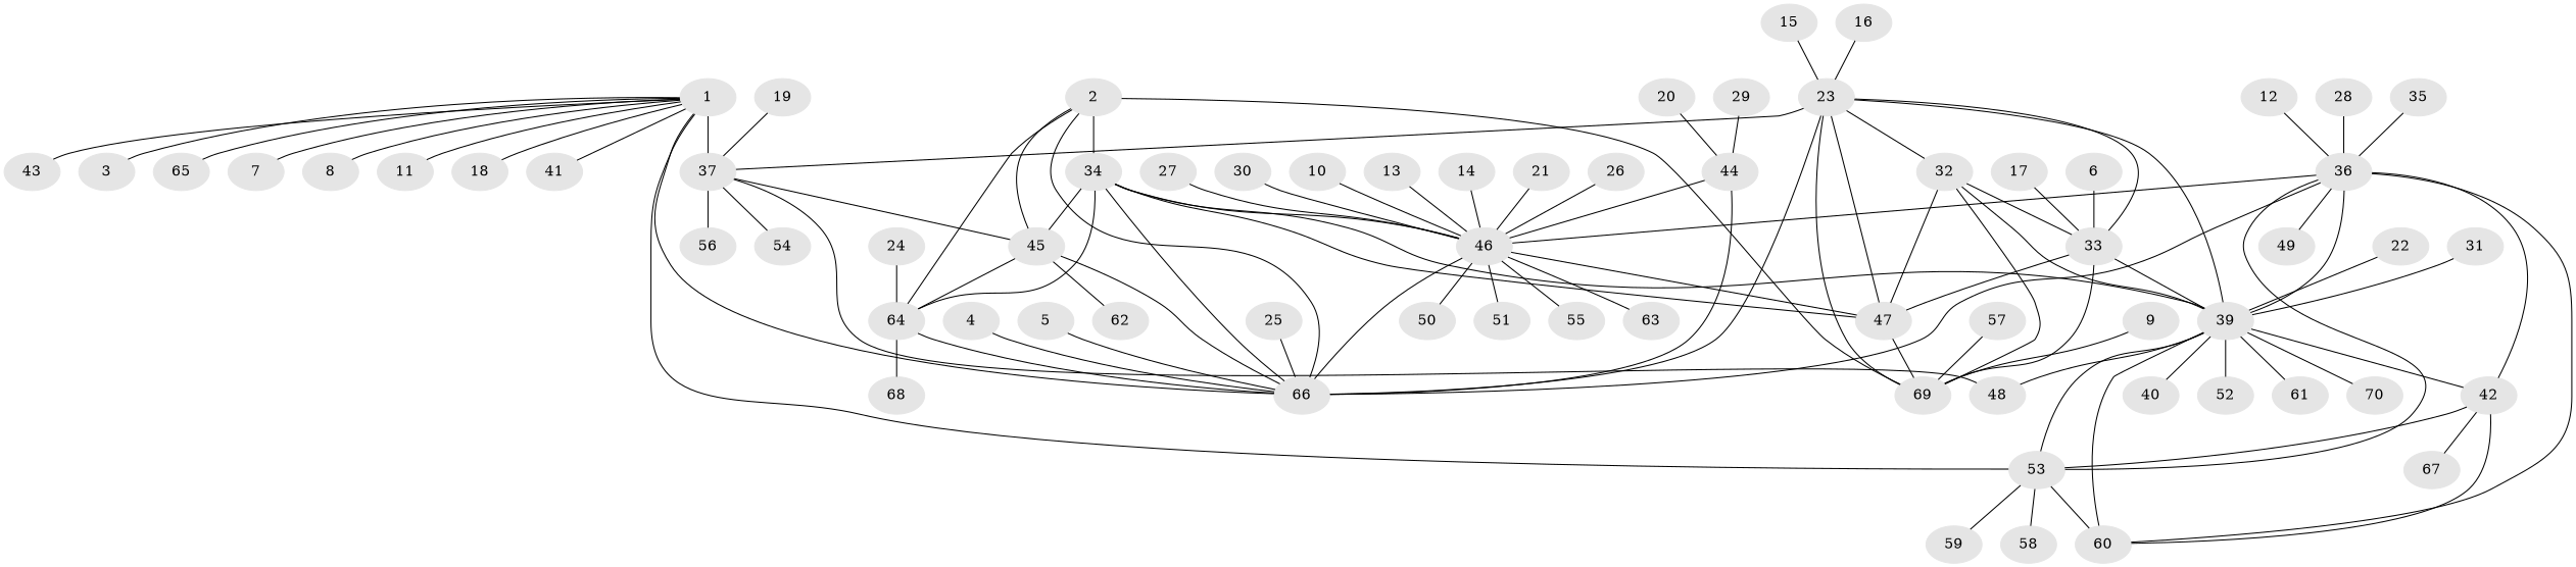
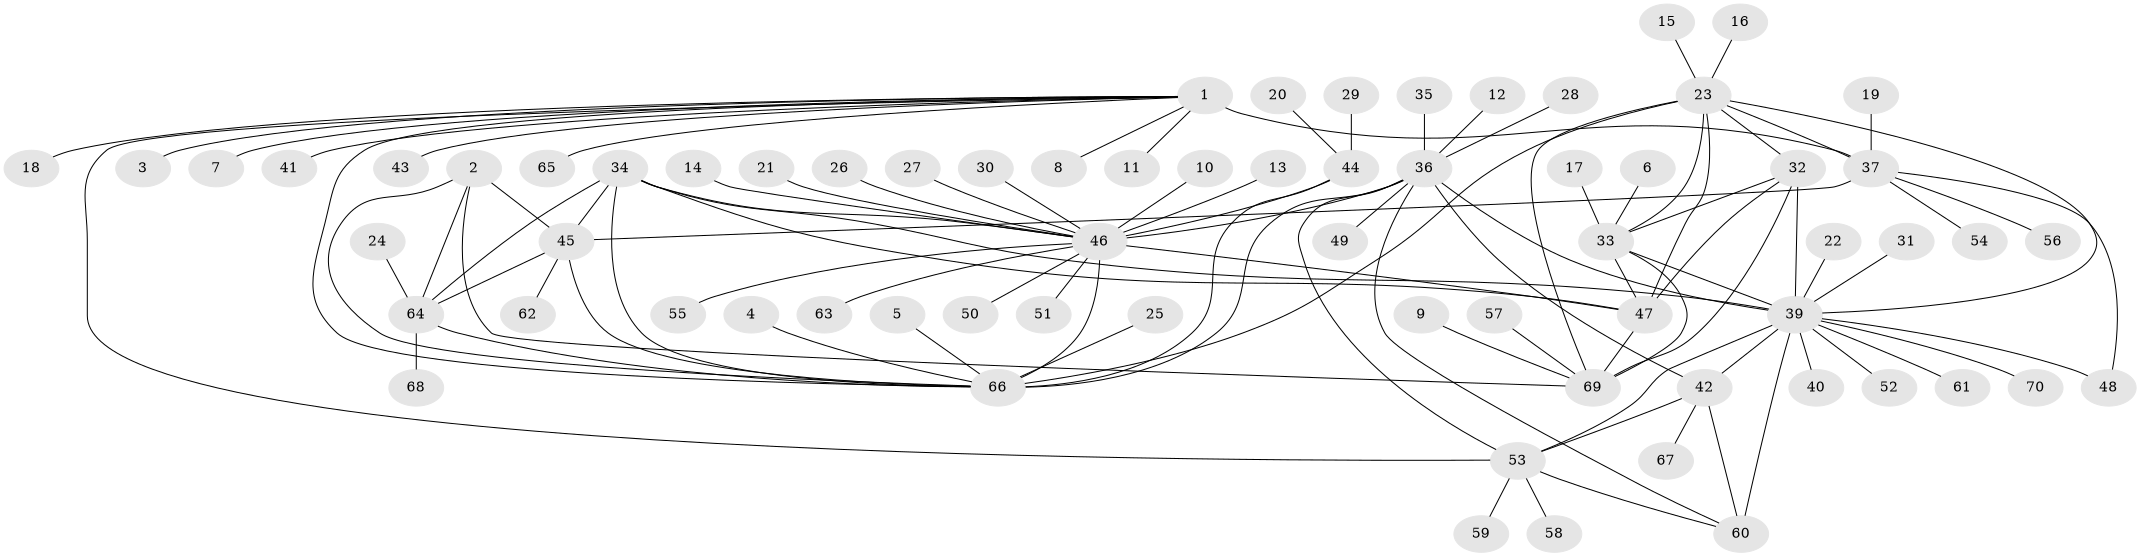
  graph {
    node [color=gray90 style=filled]
    edge [weight=1.0]
    1
    3
    7
    8
    11
    18
    37
    41
    43
    53
    65
    66
    45
    48
    54
    56
    60
    58
    59
    2
    34
    64
    69
    46
    39
    47
    62
    68
    4
    5
    6
    33
    9
    10
    50
    51
    55
    63
    12
    36
    42
    49
    13
    14
    15
    23
    32
    16
    17
    19
    20
    44
    21
    22
    40
    52
    61
    70
    24
    25
    26
    27
    28
    29
    30
    31
    35
    67
    57
    1 -- 3
    1 -- 7
    1 -- 8
    1 -- 11
    1 -- 18
    1 -- 37 [weight=12.0]
    1 -- 41
    1 -- 43
    1 -- 53
    1 -- 65
    1 -- 66
    37 -- 45
    37 -- 48
    37 -- 54
    37 -- 56
    53 -- 60
    53 -- 58
    53 -- 59
    45 -- 66
    45 -- 64
    45 -- 62
    2 -- 66
    2 -- 45
-   2 -- 34 [weight=3.0]
    2 -- 64
    2 -- 69
    34 -- 66 [weight=3.0]
    34 -- 45 [weight=3.0]
    34 -- 64 [weight=3.0]
    34 -- 46
    34 -- 39
    34 -- 47 [weight=2.0]
    64 -- 66
    64 -- 68
    46 -- 66 [weight=5.0]
    46 -- 47
    46 -- 50
    46 -- 51
    46 -- 55
    46 -- 63
    39 -- 53 [weight=3.0]
    39 -- 48
    39 -- 60 [weight=3.0]
    39 -- 42 [weight=3.0]
    39 -- 40
    39 -- 52
    39 -- 61
    39 -- 70
    47 -- 69 [weight=3.0]
    4 -- 66
    5 -- 66
    6 -- 33
    33 -- 69 [weight=3.0]
    33 -- 39
    33 -- 47
    9 -- 69
    10 -- 46
    12 -- 36
    36 -- 53
    36 -- 66
    36 -- 60
    36 -- 46
    36 -- 39 [weight=3.0]
    36 -- 42
    36 -- 49
    42 -- 53
    42 -- 60
    42 -- 67
    13 -- 46
    14 -- 46
    15 -- 23
    23 -- 37
    23 -- 66
    23 -- 69 [weight=3.0]
    23 -- 39
    23 -- 47
    23 -- 33
    23 -- 32
    32 -- 69 [weight=3.0]
    32 -- 39
    32 -- 47
    32 -- 33
    16 -- 23
    17 -- 33
    19 -- 37
    20 -- 44
    44 -- 66
    44 -- 46 [weight=5.0]
    21 -- 46
    22 -- 39
    24 -- 64
    25 -- 66
    26 -- 46
    27 -- 46
    28 -- 36
    29 -- 44
    30 -- 46
    31 -- 39
    35 -- 36
    57 -- 69
  }
